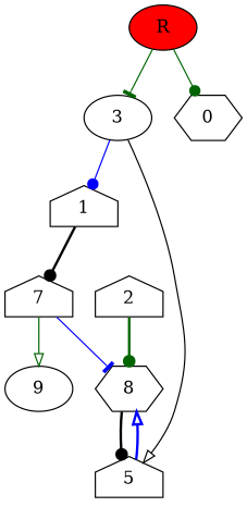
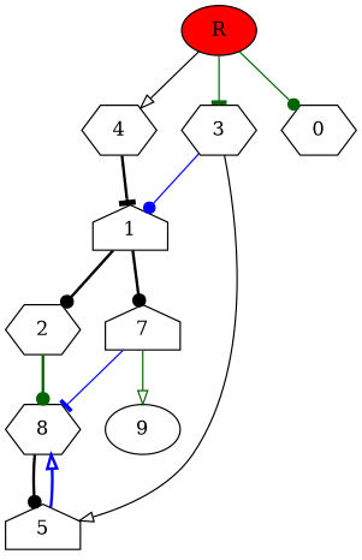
  digraph {
    node [shape=hexagon]
    edge [arrowhead=dot color=black style=solid]
    1 [shape=house]
-   2 [shape=house]
+   2
    7 [shape=house]
    8
    9 [shape=ellipse]
    5 [shape=house]
-   3 [shape=ellipse]
+   3
+   4
    R [fillcolor="#ff0000" shape=ellipse style=filled]
    n10 [label=0]
+   1 -> 2 [style=bold]
    1 -> 7 [style=bold]
    2 -> 8 [color=darkgreen style=bold]
    7 -> 8 [arrowhead=tee color=blue]
    7 -> 9 [arrowhead=onormal color=darkgreen]
    8 -> 5 [style=bold]
    5 -> 8 [arrowhead=onormal color=blue style=bold]
    3 -> 1 [color=blue]
    3 -> 5 [arrowhead=onormal]
+   4 -> 1 [arrowhead=tee style=bold]
    R -> 3 [arrowhead=tee color=darkgreen]
+   R -> 4 [arrowhead=onormal]
    R -> n10 [color=darkgreen]
  }
